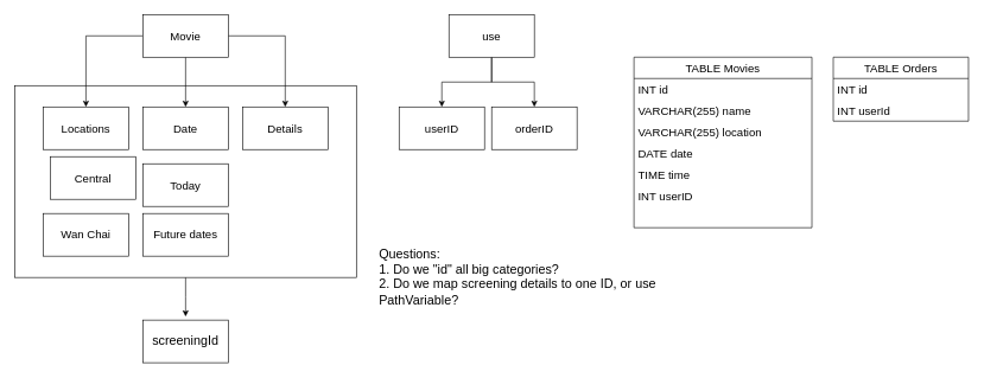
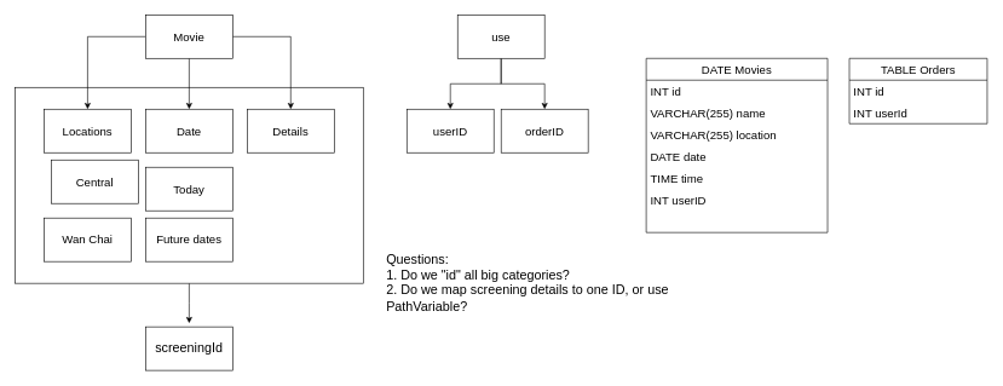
  <mxCell id="0" />
  <mxCell id="1" parent="0" />
  <mxCell id="2" style="edgeStyle=orthogonalEdgeStyle;rounded=0;orthogonalLoop=1;jettySize=auto;html=1;entryX=0.5;entryY=0;entryDx=0;entryDy=0;fontSize=18;" edge="1" parent="1" source="3"><mxGeometry relative="1" as="geometry"><mxPoint x="260" y="445" as="targetPoint" /></mxGeometry></mxCell>
  <mxCell id="3" value="" style="rounded=0;whiteSpace=wrap;html=1;fontSize=18;align=left;verticalAlign=top;" vertex="1" parent="1"><mxGeometry x="20" y="120" width="480" height="270" as="geometry" /></mxCell>
- <mxCell id="4" value="TABLE Movies" style="swimlane;fontStyle=0;childLayout=stackLayout;horizontal=1;startSize=30;horizontalStack=0;resizeParent=1;resizeParentMax=0;resizeLast=0;collapsible=1;marginBottom=0;fontSize=16;" vertex="1" parent="1"><mxGeometry x="890" y="80" width="250" height="240" as="geometry" /></mxCell>
+ <mxCell id="4" value="DATE Movies" style="swimlane;fontStyle=0;childLayout=stackLayout;horizontal=1;startSize=30;horizontalStack=0;resizeParent=1;resizeParentMax=0;resizeLast=0;collapsible=1;marginBottom=0;fontSize=16;" vertex="1" parent="1"><mxGeometry x="890" y="80" width="250" height="240" as="geometry" /></mxCell>
  <mxCell id="5" value="INT id" style="text;strokeColor=none;fillColor=none;align=left;verticalAlign=middle;spacingLeft=4;spacingRight=4;overflow=hidden;points=[[0,0.5],[1,0.5]];portConstraint=eastwest;rotatable=0;fontSize=16;" vertex="1" parent="4"><mxGeometry y="30" width="250" height="30" as="geometry" /></mxCell>
  <mxCell id="6" value="VARCHAR(255) name" style="text;strokeColor=none;fillColor=none;align=left;verticalAlign=middle;spacingLeft=4;spacingRight=4;overflow=hidden;points=[[0,0.5],[1,0.5]];portConstraint=eastwest;rotatable=0;fontSize=16;" vertex="1" parent="4"><mxGeometry y="60" width="250" height="30" as="geometry" /></mxCell>
  <mxCell id="7" value="VARCHAR(255) location" style="text;strokeColor=none;fillColor=none;align=left;verticalAlign=middle;spacingLeft=4;spacingRight=4;overflow=hidden;points=[[0,0.5],[1,0.5]];portConstraint=eastwest;rotatable=0;fontSize=16;" vertex="1" parent="4"><mxGeometry y="90" width="250" height="30" as="geometry" /></mxCell>
  <mxCell id="8" value="DATE date" style="text;strokeColor=none;fillColor=none;align=left;verticalAlign=middle;spacingLeft=4;spacingRight=4;overflow=hidden;points=[[0,0.5],[1,0.5]];portConstraint=eastwest;rotatable=0;fontSize=16;" vertex="1" parent="4"><mxGeometry y="120" width="250" height="30" as="geometry" /></mxCell>
  <mxCell id="9" value="TIME time" style="text;strokeColor=none;fillColor=none;align=left;verticalAlign=middle;spacingLeft=4;spacingRight=4;overflow=hidden;points=[[0,0.5],[1,0.5]];portConstraint=eastwest;rotatable=0;fontSize=16;" vertex="1" parent="4"><mxGeometry y="150" width="250" height="30" as="geometry" /></mxCell>
  <mxCell id="10" value="INT userID" style="text;strokeColor=none;fillColor=none;align=left;verticalAlign=middle;spacingLeft=4;spacingRight=4;overflow=hidden;points=[[0,0.5],[1,0.5]];portConstraint=eastwest;rotatable=0;fontSize=16;" vertex="1" parent="4"><mxGeometry y="180" width="250" height="30" as="geometry" /></mxCell>
  <mxCell id="11" style="text;strokeColor=none;fillColor=none;align=left;verticalAlign=middle;spacingLeft=4;spacingRight=4;overflow=hidden;points=[[0,0.5],[1,0.5]];portConstraint=eastwest;rotatable=0;fontSize=16;" vertex="1" parent="4"><mxGeometry y="210" width="250" height="30" as="geometry" /></mxCell>
  <mxCell id="12" style="edgeStyle=orthogonalEdgeStyle;rounded=0;orthogonalLoop=1;jettySize=auto;html=1;entryX=0.5;entryY=0;entryDx=0;entryDy=0;fontSize=16;" edge="1" parent="1" source="15" target="21"><mxGeometry relative="1" as="geometry" /></mxCell>
  <mxCell id="13" style="edgeStyle=orthogonalEdgeStyle;rounded=0;orthogonalLoop=1;jettySize=auto;html=1;entryX=0.5;entryY=0;entryDx=0;entryDy=0;fontSize=16;" edge="1" parent="1" source="15" target="22"><mxGeometry relative="1" as="geometry" /></mxCell>
  <mxCell id="14" style="edgeStyle=orthogonalEdgeStyle;rounded=0;orthogonalLoop=1;jettySize=auto;html=1;entryX=0.5;entryY=0;entryDx=0;entryDy=0;fontSize=16;" edge="1" parent="1" source="15" target="19"><mxGeometry relative="1" as="geometry" /></mxCell>
  <mxCell id="15" value="Movie" style="rounded=0;whiteSpace=wrap;html=1;fontSize=16;" vertex="1" parent="1"><mxGeometry x="200" y="20" width="120" height="60" as="geometry" /></mxCell>
  <mxCell id="16" value="Central" style="rounded=0;whiteSpace=wrap;html=1;fontSize=16;" vertex="1" parent="1"><mxGeometry x="70" y="220" width="120" height="60" as="geometry" /></mxCell>
  <mxCell id="17" value="Wan Chai" style="rounded=0;whiteSpace=wrap;html=1;fontSize=16;" vertex="1" parent="1"><mxGeometry x="60" y="300" width="120" height="60" as="geometry" /></mxCell>
  <mxCell id="18" value="Today" style="rounded=0;whiteSpace=wrap;html=1;fontSize=16;" vertex="1" parent="1"><mxGeometry x="200" y="230" width="120" height="60" as="geometry" /></mxCell>
  <mxCell id="19" value="Details" style="rounded=0;whiteSpace=wrap;html=1;fontSize=16;" vertex="1" parent="1"><mxGeometry x="340" y="150" width="120" height="60" as="geometry" /></mxCell>
  <mxCell id="20" value="Future dates" style="rounded=0;whiteSpace=wrap;html=1;fontSize=16;" vertex="1" parent="1"><mxGeometry x="200" y="300" width="120" height="60" as="geometry" /></mxCell>
  <mxCell id="21" value="Locations" style="rounded=0;whiteSpace=wrap;html=1;fontSize=16;" vertex="1" parent="1"><mxGeometry x="60" y="150" width="120" height="60" as="geometry" /></mxCell>
  <mxCell id="22" value="Date" style="rounded=0;whiteSpace=wrap;html=1;fontSize=16;" vertex="1" parent="1"><mxGeometry x="200" y="150" width="120" height="60" as="geometry" /></mxCell>
  <mxCell id="23" style="edgeStyle=orthogonalEdgeStyle;rounded=0;orthogonalLoop=1;jettySize=auto;html=1;entryX=0.5;entryY=0;entryDx=0;entryDy=0;fontSize=16;" edge="1" parent="1" source="25" target="26"><mxGeometry relative="1" as="geometry" /></mxCell>
  <mxCell id="24" style="edgeStyle=orthogonalEdgeStyle;rounded=0;orthogonalLoop=1;jettySize=auto;html=1;entryX=0.5;entryY=0;entryDx=0;entryDy=0;fontSize=16;" edge="1" parent="1" source="25" target="27"><mxGeometry relative="1" as="geometry" /></mxCell>
  <mxCell id="25" value="use" style="rounded=0;whiteSpace=wrap;html=1;fontSize=16;" vertex="1" parent="1"><mxGeometry x="630" y="20" width="120" height="60" as="geometry" /></mxCell>
  <mxCell id="26" value="userID" style="rounded=0;whiteSpace=wrap;html=1;fontSize=16;" vertex="1" parent="1"><mxGeometry x="560" y="150" width="120" height="60" as="geometry" /></mxCell>
  <mxCell id="27" value="orderID" style="rounded=0;whiteSpace=wrap;html=1;fontSize=16;" vertex="1" parent="1"><mxGeometry x="690" y="150" width="120" height="60" as="geometry" /></mxCell>
  <mxCell id="28" value="Questions:&lt;br&gt;1. Do we &quot;id&quot; all big categories?&lt;br&gt;2. Do we map screening details to one ID, or use PathVariable?" style="text;html=1;strokeColor=none;fillColor=none;align=left;verticalAlign=top;whiteSpace=wrap;rounded=0;fontSize=18;" vertex="1" parent="1"><mxGeometry x="530" y="340" width="450" height="170" as="geometry" /></mxCell>
  <mxCell id="29" value="screeningId" style="rounded=0;whiteSpace=wrap;html=1;fontSize=18;align=center;verticalAlign=middle;" vertex="1" parent="1"><mxGeometry x="200" y="450" width="120" height="60" as="geometry" /></mxCell>
  <mxCell id="30" value="TABLE Orders" style="swimlane;fontStyle=0;childLayout=stackLayout;horizontal=1;startSize=30;horizontalStack=0;resizeParent=1;resizeParentMax=0;resizeLast=0;collapsible=1;marginBottom=0;fontSize=16;align=center;verticalAlign=middle;" vertex="1" parent="1"><mxGeometry x="1170" y="80" width="190" height="90" as="geometry" /></mxCell>
  <mxCell id="31" value="INT id" style="text;strokeColor=none;fillColor=none;align=left;verticalAlign=middle;spacingLeft=4;spacingRight=4;overflow=hidden;points=[[0,0.5],[1,0.5]];portConstraint=eastwest;rotatable=0;fontSize=16;" vertex="1" parent="30"><mxGeometry y="30" width="190" height="30" as="geometry" /></mxCell>
  <mxCell id="32" value="INT userId" style="text;strokeColor=none;fillColor=none;align=left;verticalAlign=middle;spacingLeft=4;spacingRight=4;overflow=hidden;points=[[0,0.5],[1,0.5]];portConstraint=eastwest;rotatable=0;fontSize=16;" vertex="1" parent="30"><mxGeometry y="60" width="190" height="30" as="geometry" /></mxCell>
